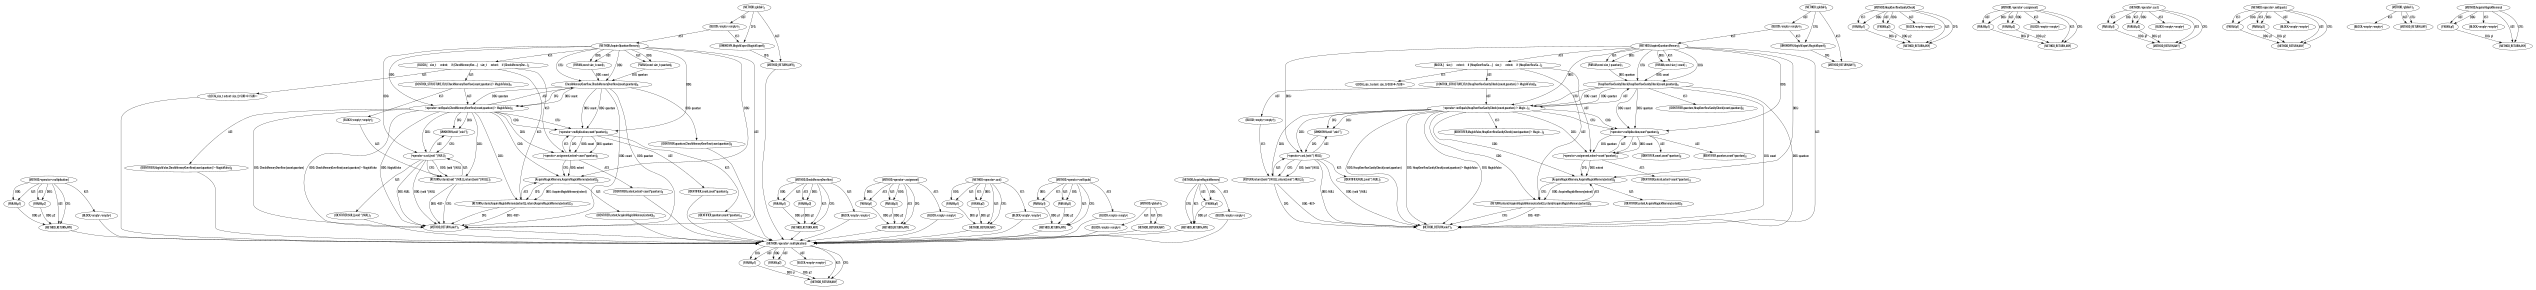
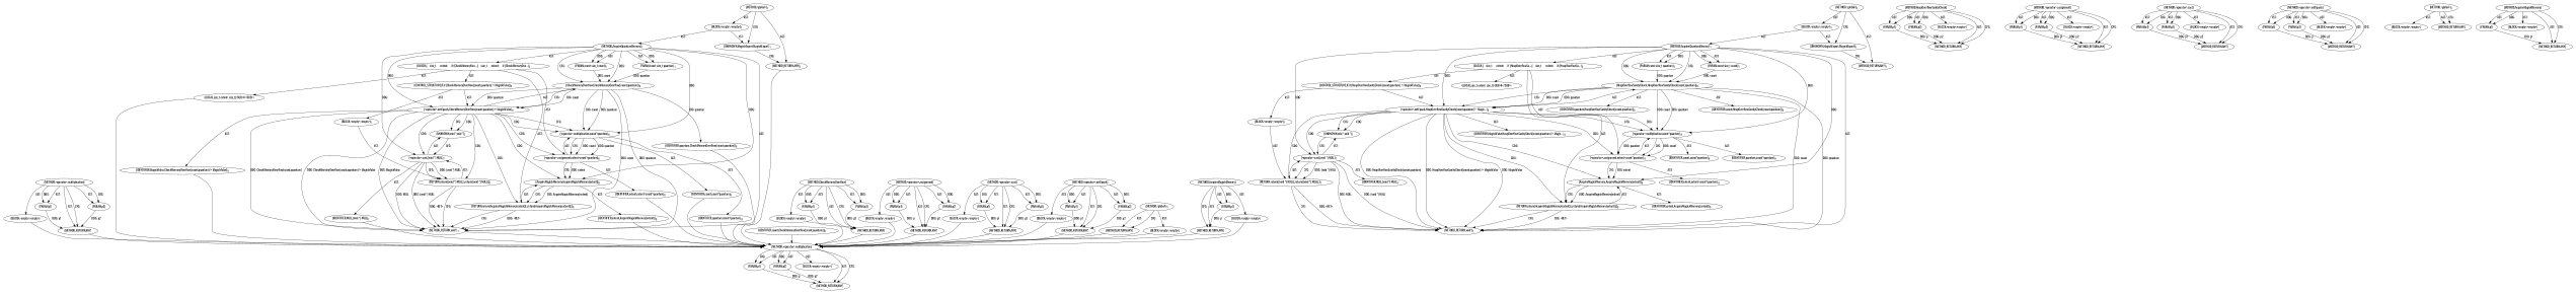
  digraph {
    fontname=Oswald
    node [fontname=Oswald]
    edge [fontname=Oswald]
    n1 [label=<(METHOD,&lt;operator&gt;.multiplication)>]
    n2 [label=<(PARAM,p1)>]
    n3 [label=<(PARAM,p2)>]
    n4 [label=<(BLOCK,&lt;empty&gt;,&lt;empty&gt;)>]
    n5 [label=<(METHOD_RETURN,ANY)>]
    n6 [label=<(METHOD,&lt;operator&gt;.multiplication)>]
    n7 [label=<(PARAM,p1)>]
    n8 [label=<(PARAM,p2)>]
    n9 [label=<(BLOCK,&lt;empty&gt;,&lt;empty&gt;)>]
    n10 [label=<(METHOD_RETURN,ANY)>]
    n11 [label=<(METHOD,&lt;global&gt;)<SUB>1</SUB>>]
    n12 [label=<(BLOCK,&lt;empty&gt;,&lt;empty&gt;)<SUB>1</SUB>>]
    n13 [label=<(UNKNOWN,MagickExport,MagickExport)<SUB>1</SUB>>]
    n14 [label=<(METHOD_RETURN,ANY)<SUB>1</SUB>>]
    n15 [label=<(METHOD,AcquireQuantumMemory)<SUB>1</SUB>>]
    n16 [label=<(PARAM,const size_t count)<SUB>1</SUB>>]
    n17 [label=<(PARAM,const size_t quantum)<SUB>1</SUB>>]
    n18 [label=<(BLOCK,{    size_t      extent;     if (CheckMemoryOve...,{    size_t      extent;     if (CheckMemoryOve...)<SUB>2</SUB>>]
    n19 [label=<(&lt;operator&gt;.notEquals,CheckMemoryOverflow(count,quantum) != MagickFalse)<SUB>6</SUB>>]
    n20 [label=<(CheckMemoryOverflow,CheckMemoryOverflow(count,quantum))<SUB>6</SUB>>]
    n21 [label=<(&lt;operator&gt;.cast,(void *) NULL)<SUB>7</SUB>>]
    n22 [label=<(&lt;operator&gt;.multiplication,count*quantum)<SUB>8</SUB>>]
    n23 [label=<(AcquireMagickMemory,AcquireMagickMemory(extent))<SUB>9</SUB>>]
    n24 [label=<(METHOD_RETURN,void*)<SUB>1</SUB>>]
    n25 [label="<(LOCAL,size_t extent: size_t)<SUB>4</SUB>>"]
    n26 [label=<(CONTROL_STRUCTURE,IF,if (CheckMemoryOverflow(count,quantum) != MagickFalse))<SUB>6</SUB>>]
    n27 [label=<(&lt;operator&gt;.assignment,extent=count*quantum)<SUB>8</SUB>>]
    n28 [label=<(RETURN,return(AcquireMagickMemory(extent));,return(AcquireMagickMemory(extent));)<SUB>9</SUB>>]
    n29 [label=<(IDENTIFIER,MagickFalse,CheckMemoryOverflow(count,quantum) != MagickFalse)<SUB>6</SUB>>]
    n30 [label=<(RETURN,return((void *) NULL);,return((void *) NULL);)<SUB>7</SUB>>]
    n31 [label=<(UNKNOWN,void *,void *)<SUB>7</SUB>>]
    n32 [label=<(IDENTIFIER,quantum,CheckMemoryOverflow(count,quantum))<SUB>6</SUB>>]
    n33 [label=<(IDENTIFIER,NULL,(void *) NULL)<SUB>7</SUB>>]
    n34 [label=<(IDENTIFIER,count,count*quantum)<SUB>8</SUB>>]
    n35 [label=<(IDENTIFIER,quantum,count*quantum)<SUB>8</SUB>>]
    n36 [label=<(IDENTIFIER,extent,AcquireMagickMemory(extent))<SUB>9</SUB>>]
    n37 [label=<(BLOCK,&lt;empty&gt;,&lt;empty&gt;)<SUB>7</SUB>>]
    n38 [label=<(IDENTIFIER,extent,extent=count*quantum)<SUB>8</SUB>>]
+   n39 [label=<(IDENTIFIER,count,CheckMemoryOverflow(count,quantum))<SUB>6</SUB>>]
    n40 [label=<(METHOD,CheckMemoryOverflow)>]
    n41 [label=<(PARAM,p1)>]
    n42 [label=<(PARAM,p2)>]
    n43 [label=<(BLOCK,&lt;empty&gt;,&lt;empty&gt;)>]
    n44 [label=<(METHOD_RETURN,ANY)>]
    n45 [label=<(METHOD,&lt;operator&gt;.assignment)>]
    n46 [label=<(PARAM,p1)>]
    n47 [label=<(PARAM,p2)>]
    n48 [label=<(BLOCK,&lt;empty&gt;,&lt;empty&gt;)>]
    n49 [label=<(METHOD_RETURN,ANY)>]
    n50 [label=<(METHOD,&lt;operator&gt;.cast)>]
    n51 [label=<(PARAM,p1)>]
    n52 [label=<(PARAM,p2)>]
    n53 [label=<(BLOCK,&lt;empty&gt;,&lt;empty&gt;)>]
    n54 [label=<(METHOD_RETURN,ANY)>]
    n55 [label=<(METHOD,&lt;operator&gt;.notEquals)>]
    n56 [label=<(PARAM,p1)>]
    n57 [label=<(PARAM,p2)>]
    n58 [label=<(BLOCK,&lt;empty&gt;,&lt;empty&gt;)>]
    n59 [label=<(METHOD_RETURN,ANY)>]
    n60 [label=<(METHOD,&lt;global&gt;)<SUB>1</SUB>>]
    n61 [label=<(BLOCK,&lt;empty&gt;,&lt;empty&gt;)>]
    n62 [label=<(METHOD_RETURN,ANY)>]
    n63 [label=<(METHOD,AcquireMagickMemory)>]
    n64 [label=<(PARAM,p1)>]
    n65 [label=<(BLOCK,&lt;empty&gt;,&lt;empty&gt;)>]
    n66 [label=<(METHOD_RETURN,ANY)>]
    n67 [label=<(METHOD,&lt;global&gt;)<SUB>1</SUB>>]
    n68 [label=<(BLOCK,&lt;empty&gt;,&lt;empty&gt;)<SUB>1</SUB>>]
    n69 [label=<(UNKNOWN,MagickExport,MagickExport)<SUB>1</SUB>>]
    n70 [label=<(METHOD_RETURN,ANY)<SUB>1</SUB>>]
    n71 [label=<(METHOD,AcquireQuantumMemory)<SUB>1</SUB>>]
    n72 [label=<(PARAM,const size_t count)<SUB>1</SUB>>]
    n73 [label=<(PARAM,const size_t quantum)<SUB>1</SUB>>]
    n74 [label=<(BLOCK,{    size_t      extent;     if (HeapOverflowSa...,{    size_t      extent;     if (HeapOverflowSa...)<SUB>2</SUB>>]
    n75 [label=<(&lt;operator&gt;.notEquals,HeapOverflowSanityCheck(count,quantum) != Magic...)<SUB>6</SUB>>]
    n76 [label=<(HeapOverflowSanityCheck,HeapOverflowSanityCheck(count,quantum))<SUB>6</SUB>>]
    n77 [label=<(&lt;operator&gt;.cast,(void *) NULL)<SUB>7</SUB>>]
    n78 [label=<(&lt;operator&gt;.multiplication,count*quantum)<SUB>8</SUB>>]
    n79 [label=<(AcquireMagickMemory,AcquireMagickMemory(extent))<SUB>9</SUB>>]
    n80 [label=<(METHOD_RETURN,void*)<SUB>1</SUB>>]
    n81 [label="<(LOCAL,size_t extent: size_t)<SUB>4</SUB>>"]
    n82 [label=<(CONTROL_STRUCTURE,IF,if (HeapOverflowSanityCheck(count,quantum) != MagickFalse))<SUB>6</SUB>>]
    n83 [label=<(&lt;operator&gt;.assignment,extent=count*quantum)<SUB>8</SUB>>]
    n84 [label=<(RETURN,return(AcquireMagickMemory(extent));,return(AcquireMagickMemory(extent));)<SUB>9</SUB>>]
    n85 [label=<(IDENTIFIER,MagickFalse,HeapOverflowSanityCheck(count,quantum) != Magic...)<SUB>6</SUB>>]
    n86 [label=<(RETURN,return((void *) NULL);,return((void *) NULL);)<SUB>7</SUB>>]
    n87 [label=<(UNKNOWN,void *,void *)<SUB>7</SUB>>]
+   n88 [label=<(IDENTIFIER,count,HeapOverflowSanityCheck(count,quantum))<SUB>6</SUB>>]
    n89 [label=<(IDENTIFIER,quantum,HeapOverflowSanityCheck(count,quantum))<SUB>6</SUB>>]
    n90 [label=<(IDENTIFIER,NULL,(void *) NULL)<SUB>7</SUB>>]
    n91 [label=<(IDENTIFIER,count,count*quantum)<SUB>8</SUB>>]
    n92 [label=<(IDENTIFIER,quantum,count*quantum)<SUB>8</SUB>>]
    n93 [label=<(IDENTIFIER,extent,AcquireMagickMemory(extent))<SUB>9</SUB>>]
    n94 [label=<(BLOCK,&lt;empty&gt;,&lt;empty&gt;)<SUB>7</SUB>>]
    n95 [label=<(IDENTIFIER,extent,extent=count*quantum)<SUB>8</SUB>>]
    n96 [label=<(METHOD,HeapOverflowSanityCheck)>]
    n97 [label=<(PARAM,p1)>]
    n98 [label=<(PARAM,p2)>]
    n99 [label=<(BLOCK,&lt;empty&gt;,&lt;empty&gt;)>]
    n100 [label=<(METHOD_RETURN,ANY)>]
    n101 [label=<(METHOD,&lt;operator&gt;.assignment)>]
    n102 [label=<(PARAM,p1)>]
    n103 [label=<(PARAM,p2)>]
    n104 [label=<(BLOCK,&lt;empty&gt;,&lt;empty&gt;)>]
    n105 [label=<(METHOD_RETURN,ANY)>]
    n106 [label=<(METHOD,&lt;operator&gt;.cast)>]
    n107 [label=<(PARAM,p1)>]
    n108 [label=<(PARAM,p2)>]
    n109 [label=<(BLOCK,&lt;empty&gt;,&lt;empty&gt;)>]
    n110 [label=<(METHOD_RETURN,ANY)>]
    n111 [label=<(METHOD,&lt;operator&gt;.notEquals)>]
    n112 [label=<(PARAM,p1)>]
    n113 [label=<(PARAM,p2)>]
    n114 [label=<(BLOCK,&lt;empty&gt;,&lt;empty&gt;)>]
    n115 [label=<(METHOD_RETURN,ANY)>]
    n116 [label=<(METHOD,&lt;global&gt;)<SUB>1</SUB>>]
    n117 [label=<(BLOCK,&lt;empty&gt;,&lt;empty&gt;)>]
    n118 [label=<(METHOD_RETURN,ANY)>]
    n119 [label=<(METHOD,AcquireMagickMemory)>]
    n120 [label=<(PARAM,p1)>]
    n121 [label=<(BLOCK,&lt;empty&gt;,&lt;empty&gt;)>]
    n122 [label=<(METHOD_RETURN,ANY)>]
    n1 -> n2 [label="AST: "]
    n1 -> n2 [label="DDG: "]
    n1 -> n3 [label="AST: "]
    n1 -> n3 [label="DDG: "]
    n1 -> n4 [label="AST: "]
    n1 -> n5 [label="AST: "]
    n1 -> n5 [label="CFG: "]
    n2 -> n5 [label="DDG: p1"]
    n3 -> n5 [label="DDG: p2"]
    n4 -> n6
    n5 -> n6
    n6 -> n7 [label="AST: "]
    n6 -> n7 [label="DDG: "]
    n6 -> n8 [label="AST: "]
    n6 -> n8 [label="DDG: "]
    n6 -> n9 [label="AST: "]
    n6 -> n10 [label="AST: "]
    n6 -> n10 [label="CFG: "]
    n7 -> n10 [label="DDG: p1"]
    n8 -> n10 [label="DDG: p2"]
    n11 -> n12 [label="AST: "]
    n11 -> n13 [label="CFG: "]
    n11 -> n14 [label="AST: "]
    n12 -> n13 [label="AST: "]
    n12 -> n15 [label="AST: "]
    n13 -> n14 [label="CFG: "]
    n14 -> n6
    n15 -> n16 [label="AST: "]
    n15 -> n16 [label="DDG: "]
    n15 -> n17 [label="AST: "]
    n15 -> n17 [label="DDG: "]
    n15 -> n18 [label="AST: "]
    n15 -> n19 [label="DDG: "]
    n15 -> n20 [label="CFG: "]
    n15 -> n20 [label="DDG: "]
    n15 -> n21 [label="DDG: "]
    n15 -> n22 [label="DDG: "]
    n15 -> n23 [label="DDG: "]
    n15 -> n24 [label="AST: "]
    n16 -> n20 [label="DDG: count"]
    n17 -> n20 [label="DDG: quantum"]
    n18 -> n25 [label="AST: "]
    n18 -> n26 [label="AST: "]
    n18 -> n27 [label="AST: "]
    n18 -> n28 [label="AST: "]
    n19 -> n20 [label="AST: "]
    n19 -> n21 [label="CDG: "]
    n19 -> n22 [label="CFG: "]
    n19 -> n22 [label="CDG: "]
    n19 -> n23 [label="CDG: "]
    n19 -> n24 [label="DDG: CheckMemoryOverflow(count,quantum)"]
    n19 -> n24 [label="DDG: CheckMemoryOverflow(count,quantum) != MagickFalse"]
    n19 -> n24 [label="DDG: MagickFalse"]
    n19 -> n27 [label="CDG: "]
    n19 -> n28 [label="CDG: "]
    n19 -> n29 [label="AST: "]
    n19 -> n30 [label="CDG: "]
    n19 -> n31 [label="CFG: "]
    n19 -> n31 [label="CDG: "]
    n20 -> n19 [label="CFG: "]
    n20 -> n19 [label="DDG: count"]
    n20 -> n19 [label="DDG: quantum"]
    n20 -> n22 [label="DDG: count"]
    n20 -> n22 [label="DDG: quantum"]
    n20 -> n24 [label="DDG: count"]
    n20 -> n24 [label="DDG: quantum"]
    n20 -> n32 [label="DDG: quantum"]
    n21 -> n24 [label="DDG: NULL"]
    n21 -> n24 [label="DDG: (void *) NULL"]
    n21 -> n30 [label="CFG: "]
    n21 -> n30 [label="DDG: (void *) NULL"]
    n21 -> n31 [label="AST: "]
    n21 -> n33 [label="AST: "]
    n22 -> n27 [label="CFG: "]
    n22 -> n27 [label="DDG: count"]
    n22 -> n27 [label="DDG: quantum"]
    n22 -> n34 [label="AST: "]
    n22 -> n35 [label="AST: "]
    n23 -> n28 [label="CFG: "]
    n23 -> n28 [label="DDG: AcquireMagickMemory(extent)"]
    n23 -> n36 [label="AST: "]
    n24 -> n6
    n25 -> n6
    n26 -> n19 [label="AST: "]
    n26 -> n37 [label="AST: "]
    n27 -> n22 [label="AST: "]
    n27 -> n23 [label="CFG: "]
    n27 -> n23 [label="DDG: extent"]
    n27 -> n38 [label="AST: "]
    n28 -> n23 [label="AST: "]
    n28 -> n24 [label="CFG: "]
    n28 -> n24 [label="DDG: &lt;RET&gt;"]
    n29 -> n6
    n30 -> n21 [label="AST: "]
    n30 -> n24 [label="CFG: "]
    n30 -> n24 [label="DDG: &lt;RET&gt;"]
    n31 -> n21 [label="CFG: "]
    n32 -> n6
    n33 -> n6
    n34 -> n6
    n35 -> n6
    n36 -> n6
    n37 -> n30 [label="AST: "]
    n38 -> n6
+   n39 -> n6
    n40 -> n41 [label="AST: "]
    n40 -> n41 [label="DDG: "]
    n40 -> n42 [label="AST: "]
    n40 -> n42 [label="DDG: "]
    n40 -> n43 [label="AST: "]
    n40 -> n44 [label="AST: "]
    n40 -> n44 [label="CFG: "]
    n41 -> n44 [label="DDG: p1"]
    n42 -> n44 [label="DDG: p2"]
    n43 -> n6
    n44 -> n6
    n45 -> n46 [label="AST: "]
    n45 -> n46 [label="DDG: "]
    n45 -> n47 [label="AST: "]
    n45 -> n47 [label="DDG: "]
    n45 -> n48 [label="AST: "]
    n45 -> n49 [label="AST: "]
    n45 -> n49 [label="CFG: "]
    n46 -> n49 [label="DDG: p1"]
    n47 -> n49 [label="DDG: p2"]
    n48 -> n6
    n49 -> n6
    n50 -> n51 [label="AST: "]
    n50 -> n51 [label="DDG: "]
    n50 -> n52 [label="AST: "]
    n50 -> n52 [label="DDG: "]
    n50 -> n53 [label="AST: "]
    n50 -> n54 [label="AST: "]
    n50 -> n54 [label="CFG: "]
    n51 -> n54 [label="DDG: p1"]
    n52 -> n54 [label="DDG: p2"]
    n53 -> n6
    n54 -> n6
    n55 -> n56 [label="AST: "]
    n55 -> n56 [label="DDG: "]
    n55 -> n57 [label="AST: "]
    n55 -> n57 [label="DDG: "]
    n55 -> n58 [label="AST: "]
    n55 -> n59 [label="AST: "]
    n55 -> n59 [label="CFG: "]
    n56 -> n59 [label="DDG: p1"]
    n57 -> n59 [label="DDG: p2"]
    n58 -> n6
    n59 -> n6
    n60 -> n61 [label="AST: "]
    n60 -> n62 [label="AST: "]
    n60 -> n62 [label="CFG: "]
    n61 -> n6
    n62 -> n6
    n63 -> n64 [label="AST: "]
    n63 -> n64 [label="DDG: "]
    n63 -> n65 [label="AST: "]
    n63 -> n66 [label="AST: "]
    n63 -> n66 [label="CFG: "]
    n64 -> n66 [label="DDG: p1"]
    n65 -> n6
    n66 -> n6
    n67 -> n68 [label="AST: "]
    n67 -> n69 [label="CFG: "]
    n67 -> n70 [label="AST: "]
    n68 -> n69 [label="AST: "]
    n68 -> n71 [label="AST: "]
    n69 -> n70 [label="CFG: "]
    n71 -> n72 [label="AST: "]
    n71 -> n72 [label="DDG: "]
    n71 -> n73 [label="AST: "]
    n71 -> n73 [label="DDG: "]
    n71 -> n74 [label="AST: "]
    n71 -> n75 [label="DDG: "]
    n71 -> n76 [label="CFG: "]
    n71 -> n76 [label="DDG: "]
    n71 -> n77 [label="DDG: "]
    n71 -> n78 [label="DDG: "]
    n71 -> n79 [label="DDG: "]
    n71 -> n80 [label="AST: "]
    n72 -> n76 [label="DDG: count"]
    n73 -> n76 [label="DDG: quantum"]
    n74 -> n81 [label="AST: "]
    n74 -> n82 [label="AST: "]
    n74 -> n83 [label="AST: "]
    n74 -> n84 [label="AST: "]
    n75 -> n76 [label="AST: "]
    n75 -> n77 [label="CDG: "]
    n75 -> n78 [label="CFG: "]
    n75 -> n78 [label="CDG: "]
    n75 -> n79 [label="CDG: "]
    n75 -> n80 [label="DDG: HeapOverflowSanityCheck(count,quantum)"]
    n75 -> n80 [label="DDG: HeapOverflowSanityCheck(count,quantum) != MagickFalse"]
    n75 -> n80 [label="DDG: MagickFalse"]
    n75 -> n83 [label="CDG: "]
    n75 -> n84 [label="CDG: "]
    n75 -> n85 [label="AST: "]
    n75 -> n86 [label="CDG: "]
    n75 -> n87 [label="CFG: "]
    n75 -> n87 [label="CDG: "]
    n76 -> n75 [label="CFG: "]
    n76 -> n75 [label="DDG: count"]
    n76 -> n75 [label="DDG: quantum"]
    n76 -> n78 [label="DDG: count"]
    n76 -> n78 [label="DDG: quantum"]
    n76 -> n80 [label="DDG: count"]
    n76 -> n80 [label="DDG: quantum"]
+   n76 -> n88 [label="AST: "]
    n76 -> n89 [label="AST: "]
    n77 -> n80 [label="DDG: NULL"]
    n77 -> n80 [label="DDG: (void *) NULL"]
    n77 -> n86 [label="CFG: "]
    n77 -> n86 [label="DDG: (void *) NULL"]
    n77 -> n87 [label="AST: "]
    n77 -> n90 [label="AST: "]
    n78 -> n83 [label="CFG: "]
    n78 -> n83 [label="DDG: count"]
    n78 -> n83 [label="DDG: quantum"]
    n78 -> n91 [label="AST: "]
    n78 -> n92 [label="AST: "]
    n79 -> n84 [label="CFG: "]
    n79 -> n84 [label="DDG: AcquireMagickMemory(extent)"]
    n79 -> n93 [label="AST: "]
    n82 -> n75 [label="AST: "]
    n82 -> n94 [label="AST: "]
    n83 -> n78 [label="AST: "]
    n83 -> n79 [label="CFG: "]
    n83 -> n79 [label="DDG: extent"]
    n83 -> n95 [label="AST: "]
    n84 -> n79 [label="AST: "]
    n84 -> n80 [label="CFG: "]
    n84 -> n80 [label="DDG: &lt;RET&gt;"]
    n86 -> n77 [label="AST: "]
    n86 -> n80 [label="CFG: "]
    n86 -> n80 [label="DDG: &lt;RET&gt;"]
    n87 -> n77 [label="CFG: "]
    n94 -> n86 [label="AST: "]
    n96 -> n97 [label="AST: "]
    n96 -> n97 [label="DDG: "]
    n96 -> n98 [label="AST: "]
    n96 -> n98 [label="DDG: "]
    n96 -> n99 [label="AST: "]
    n96 -> n100 [label="AST: "]
    n96 -> n100 [label="CFG: "]
    n97 -> n100 [label="DDG: p1"]
    n98 -> n100 [label="DDG: p2"]
    n101 -> n102 [label="AST: "]
    n101 -> n102 [label="DDG: "]
    n101 -> n103 [label="AST: "]
    n101 -> n103 [label="DDG: "]
    n101 -> n104 [label="AST: "]
    n101 -> n105 [label="AST: "]
    n101 -> n105 [label="CFG: "]
    n102 -> n105 [label="DDG: p1"]
    n103 -> n105 [label="DDG: p2"]
    n106 -> n107 [label="AST: "]
    n106 -> n107 [label="DDG: "]
    n106 -> n108 [label="AST: "]
    n106 -> n108 [label="DDG: "]
    n106 -> n109 [label="AST: "]
    n106 -> n110 [label="AST: "]
    n106 -> n110 [label="CFG: "]
    n107 -> n110 [label="DDG: p1"]
    n108 -> n110 [label="DDG: p2"]
    n111 -> n112 [label="AST: "]
    n111 -> n112 [label="DDG: "]
    n111 -> n113 [label="AST: "]
    n111 -> n113 [label="DDG: "]
    n111 -> n114 [label="AST: "]
    n111 -> n115 [label="AST: "]
    n111 -> n115 [label="CFG: "]
    n112 -> n115 [label="DDG: p1"]
    n113 -> n115 [label="DDG: p2"]
    n116 -> n117 [label="AST: "]
    n116 -> n118 [label="AST: "]
    n116 -> n118 [label="CFG: "]
    n119 -> n120 [label="AST: "]
    n119 -> n120 [label="DDG: "]
    n119 -> n121 [label="AST: "]
    n119 -> n122 [label="AST: "]
    n119 -> n122 [label="CFG: "]
    n120 -> n122 [label="DDG: p1"]
  }
